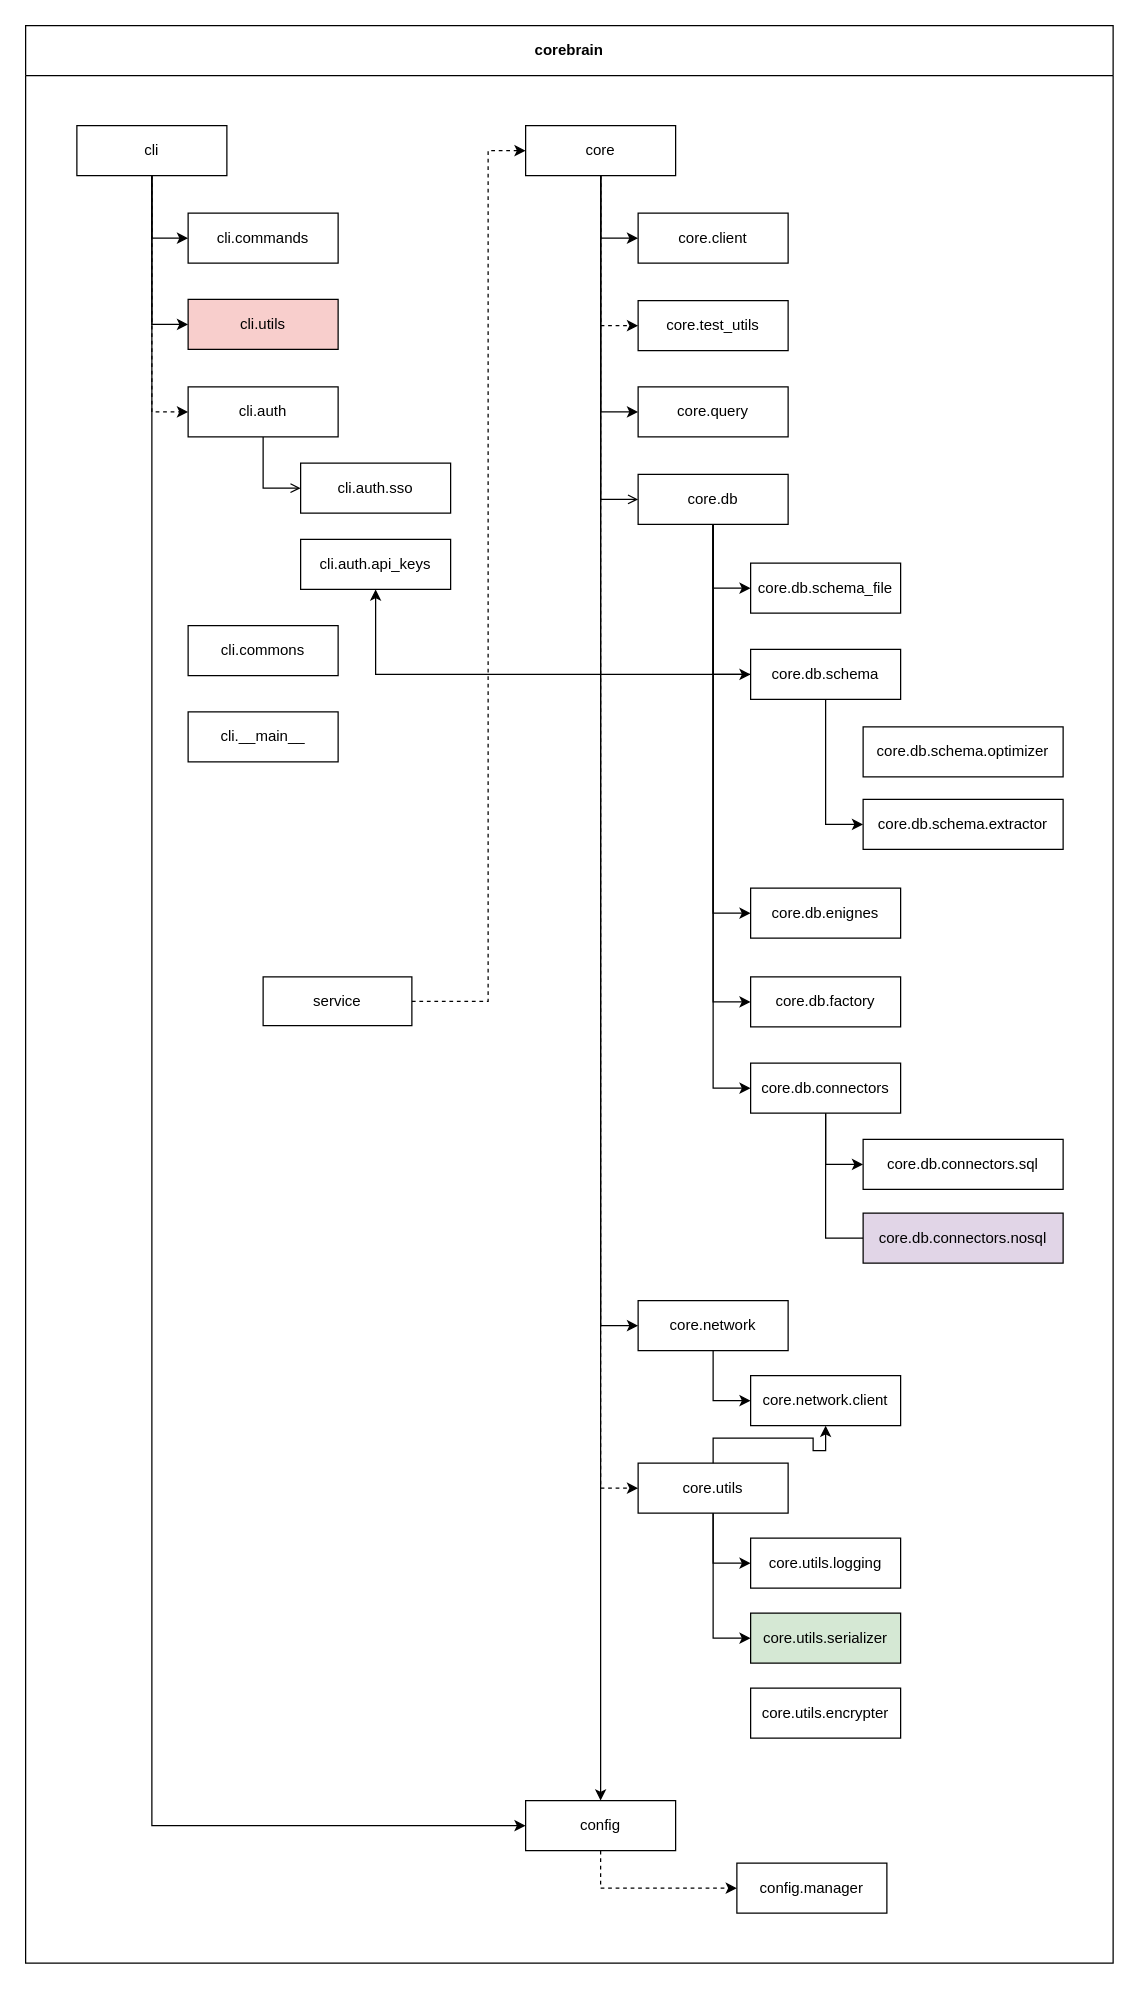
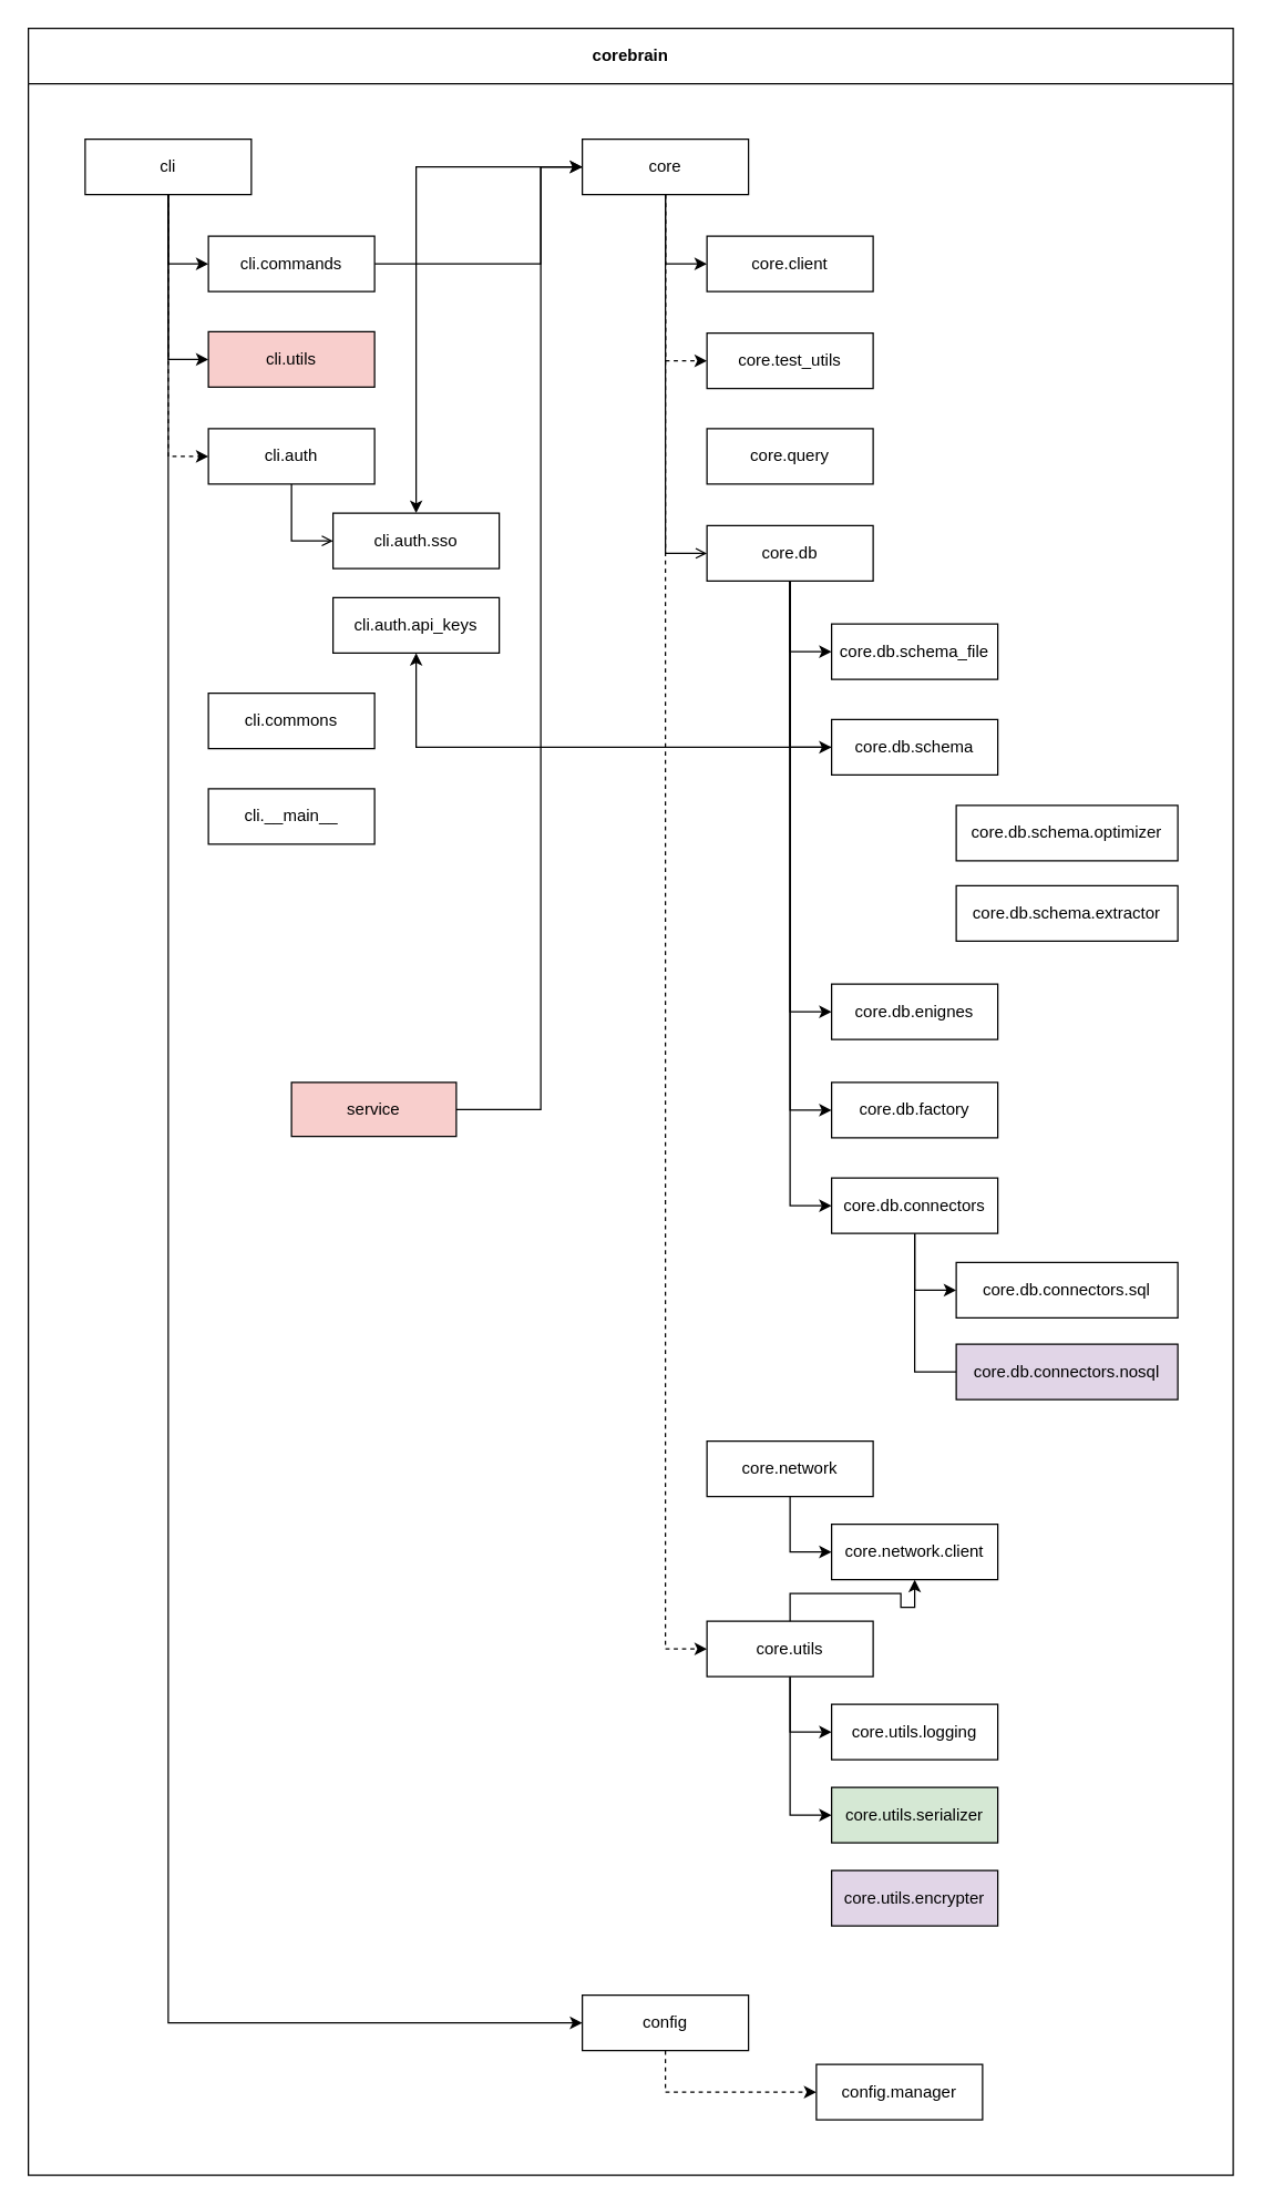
  <mxCell id="0" />
  <mxCell id="1" parent="0" />
  <mxCell id="2" value="c&lt;span style=&quot;background-color: transparent; color: light-dark(rgb(0, 0, 0), rgb(255, 255, 255));&quot;&gt;orebrain&lt;/span&gt;" style="swimlane;whiteSpace=wrap;html=1;startSize=40;movable=1;resizable=1;rotatable=1;deletable=1;editable=1;locked=0;connectable=1;rotation=0;direction=east;" parent="1" vertex="1"><mxGeometry x="20" y="20" width="870" height="1550" as="geometry" /></mxCell>
  <mxCell id="3" style="edgeStyle=orthogonalEdgeStyle;rounded=0;orthogonalLoop=1;jettySize=auto;html=1;entryX=0;entryY=0.5;entryDx=0;entryDy=0;dashed=1;" parent="2" source="6" target="10" edge="1"><mxGeometry relative="1" as="geometry" /></mxCell>
  <mxCell id="4" style="edgeStyle=orthogonalEdgeStyle;rounded=0;orthogonalLoop=1;jettySize=auto;html=1;entryX=0;entryY=0.5;entryDx=0;entryDy=0;endArrow=open;" parent="2" source="6" target="11" edge="1"><mxGeometry relative="1" as="geometry" /></mxCell>
- <mxCell id="5" style="edgeStyle=orthogonalEdgeStyle;rounded=0;orthogonalLoop=1;jettySize=auto;html=1;entryX=0.5;entryY=0;entryDx=0;entryDy=0;" parent="2" source="6" target="42" edge="1"><mxGeometry relative="1" as="geometry" /></mxCell>
+ <mxCell id="5" style="edgeStyle=orthogonalEdgeStyle;rounded=0;orthogonalLoop=1;jettySize=auto;html=1;" parent="2" source="6" target="7" edge="1"><mxGeometry relative="1" as="geometry" /></mxCell>
  <mxCell id="6" value="core" style="rounded=0;whiteSpace=wrap;html=1;rotation=0;" parent="2" vertex="1"><mxGeometry x="400" y="80" width="120" height="40" as="geometry" /></mxCell>
  <mxCell id="7" value="cli.auth.sso" style="rounded=0;whiteSpace=wrap;html=1;rotation=0;" parent="2" vertex="1"><mxGeometry x="220" y="350" width="120" height="40" as="geometry" /></mxCell>
  <mxCell id="8" value="cli.commons" style="rounded=0;whiteSpace=wrap;html=1;rotation=0;" parent="2" vertex="1"><mxGeometry x="130" y="480" width="120" height="40" as="geometry" /></mxCell>
  <mxCell id="9" value="cli.auth.api_keys" style="rounded=0;whiteSpace=wrap;html=1;rotation=0;" parent="2" vertex="1"><mxGeometry x="220" y="411" width="120" height="40" as="geometry" /></mxCell>
  <mxCell id="10" value="core.test_utils" style="rounded=0;whiteSpace=wrap;html=1;rotation=0;" parent="2" vertex="1"><mxGeometry x="490" y="220" width="120" height="40" as="geometry" /></mxCell>
  <mxCell id="11" value="core.db" style="rounded=0;whiteSpace=wrap;html=1;rotation=0;" parent="2" vertex="1"><mxGeometry x="490" y="359" width="120" height="40" as="geometry" /></mxCell>
  <mxCell id="12" style="edgeStyle=orthogonalEdgeStyle;rounded=0;orthogonalLoop=1;jettySize=auto;html=1;entryX=0;entryY=0.5;entryDx=0;entryDy=0;" parent="2" source="11" target="17" edge="1"><mxGeometry relative="1" as="geometry" /></mxCell>
  <mxCell id="13" style="edgeStyle=orthogonalEdgeStyle;rounded=0;orthogonalLoop=1;jettySize=auto;html=1;entryX=0;entryY=0.5;entryDx=0;entryDy=0;" parent="2" source="11" target="19" edge="1"><mxGeometry relative="1" as="geometry" /></mxCell>
  <mxCell id="14" style="edgeStyle=orthogonalEdgeStyle;rounded=0;orthogonalLoop=1;jettySize=auto;html=1;entryX=0;entryY=0.5;entryDx=0;entryDy=0;" parent="2" source="11" target="23" edge="1"><mxGeometry relative="1" as="geometry" /></mxCell>
  <mxCell id="15" style="edgeStyle=orthogonalEdgeStyle;rounded=0;orthogonalLoop=1;jettySize=auto;html=1;entryX=0;entryY=0.5;entryDx=0;entryDy=0;" parent="2" source="11" target="24" edge="1"><mxGeometry relative="1" as="geometry" /></mxCell>
  <mxCell id="16" style="edgeStyle=orthogonalEdgeStyle;rounded=0;orthogonalLoop=1;jettySize=auto;html=1;entryX=0;entryY=0.5;entryDx=0;entryDy=0;" parent="2" source="11" target="27" edge="1"><mxGeometry relative="1" as="geometry" /></mxCell>
  <mxCell id="17" value="core.db.schema_file" style="rounded=0;whiteSpace=wrap;html=1;rotation=0;" parent="2" vertex="1"><mxGeometry x="580" y="430" width="120" height="40" as="geometry" /></mxCell>
- <mxCell id="18" style="edgeStyle=orthogonalEdgeStyle;rounded=0;orthogonalLoop=1;jettySize=auto;html=1;entryX=0;entryY=0.5;entryDx=0;entryDy=0;" parent="2" source="19" target="22" edge="1"><mxGeometry relative="1" as="geometry" /></mxCell>
  <mxCell id="19" value="core.db.schema" style="rounded=0;whiteSpace=wrap;html=1;rotation=0;" parent="2" vertex="1"><mxGeometry x="580" y="499" width="120" height="40" as="geometry" /></mxCell>
  <mxCell id="20" style="edgeStyle=orthogonalEdgeStyle;rounded=0;orthogonalLoop=1;jettySize=auto;html=1;" parent="2" source="19" target="9" edge="1"><mxGeometry relative="1" as="geometry" /></mxCell>
  <mxCell id="21" value="core.db.schema.optimizer" style="rounded=0;whiteSpace=wrap;html=1;rotation=0;" parent="2" vertex="1"><mxGeometry x="670" y="561" width="160" height="40" as="geometry" /></mxCell>
  <mxCell id="22" value="core.db.schema.extractor" style="rounded=0;whiteSpace=wrap;html=1;rotation=0;" parent="2" vertex="1"><mxGeometry x="670" y="619" width="160" height="40" as="geometry" /></mxCell>
  <mxCell id="23" value="core.db.&lt;span style=&quot;background-color: transparent; color: light-dark(rgb(0, 0, 0), rgb(255, 255, 255));&quot;&gt;enignes&lt;/span&gt;" style="rounded=0;whiteSpace=wrap;html=1;rotation=0;" parent="2" vertex="1"><mxGeometry x="580" y="690" width="120" height="40" as="geometry" /></mxCell>
  <mxCell id="24" value="core.db.factory" style="rounded=0;whiteSpace=wrap;html=1;rotation=0;" parent="2" vertex="1"><mxGeometry x="580" y="761" width="120" height="40" as="geometry" /></mxCell>
  <mxCell id="25" style="edgeStyle=orthogonalEdgeStyle;rounded=0;orthogonalLoop=1;jettySize=auto;html=1;entryX=0;entryY=0.5;entryDx=0;entryDy=0;" parent="2" source="27" target="28" edge="1"><mxGeometry relative="1" as="geometry" /></mxCell>
  <mxCell id="26" style="edgeStyle=orthogonalEdgeStyle;rounded=0;orthogonalLoop=1;jettySize=auto;html=1;entryX=0;entryY=0.5;entryDx=0;entryDy=0;endArrow=none;" parent="2" source="27" target="29" edge="1"><mxGeometry relative="1" as="geometry" /></mxCell>
  <mxCell id="27" value="core.db.connectors" style="rounded=0;whiteSpace=wrap;html=1;rotation=0;" parent="2" vertex="1"><mxGeometry x="580" y="830" width="120" height="40" as="geometry" /></mxCell>
  <mxCell id="28" value="core.db.connectors.sql" style="rounded=0;whiteSpace=wrap;html=1;rotation=0;" parent="2" vertex="1"><mxGeometry x="670" y="891" width="160" height="40" as="geometry" /></mxCell>
  <mxCell id="29" value="core.db.connectors.nosql" style="rounded=0;whiteSpace=wrap;html=1;rotation=0;fillColor=#e1d5e7;" parent="2" vertex="1"><mxGeometry x="670" y="950" width="160" height="40" as="geometry" /></mxCell>
  <mxCell id="30" value="core.query" style="rounded=0;whiteSpace=wrap;html=1;rotation=0;" parent="2" vertex="1"><mxGeometry x="490" y="289" width="120" height="40" as="geometry" /></mxCell>
  <mxCell id="31" value="core.client" style="rounded=0;whiteSpace=wrap;html=1;rotation=0;" parent="2" vertex="1"><mxGeometry x="490" y="150" width="120" height="40" as="geometry" /></mxCell>
  <mxCell id="32" value="core.utils.logging" style="rounded=0;whiteSpace=wrap;html=1;rotation=0;" parent="2" vertex="1"><mxGeometry x="580" y="1210" width="120" height="40" as="geometry" /></mxCell>
  <mxCell id="33" value="core.network" style="rounded=0;whiteSpace=wrap;html=1;rotation=0;" parent="2" vertex="1"><mxGeometry x="490" y="1020" width="120" height="40" as="geometry" /></mxCell>
  <mxCell id="34" value="core.network.client" style="rounded=0;whiteSpace=wrap;html=1;rotation=0;" parent="2" vertex="1"><mxGeometry x="580" y="1080" width="120" height="40" as="geometry" /></mxCell>
  <mxCell id="35" style="edgeStyle=orthogonalEdgeStyle;rounded=0;orthogonalLoop=1;jettySize=auto;html=1;entryX=0;entryY=0.5;entryDx=0;entryDy=0;" parent="2" source="33" target="34" edge="1"><mxGeometry relative="1" as="geometry" /></mxCell>
  <mxCell id="36" value="core.utils" style="rounded=0;whiteSpace=wrap;html=1;rotation=0;" parent="2" vertex="1"><mxGeometry x="490" y="1150" width="120" height="40" as="geometry" /></mxCell>
  <mxCell id="37" style="edgeStyle=orthogonalEdgeStyle;rounded=0;orthogonalLoop=1;jettySize=auto;html=1;entryX=0;entryY=0.5;entryDx=0;entryDy=0;" parent="2" source="36" target="32" edge="1"><mxGeometry relative="1" as="geometry" /></mxCell>
  <mxCell id="38" value="core.utils.serializer" style="rounded=0;whiteSpace=wrap;html=1;rotation=0;fillColor=#d5e8d4;" parent="2" vertex="1"><mxGeometry x="580" y="1270" width="120" height="40" as="geometry" /></mxCell>
  <mxCell id="39" style="edgeStyle=orthogonalEdgeStyle;rounded=0;orthogonalLoop=1;jettySize=auto;html=1;entryX=0;entryY=0.5;entryDx=0;entryDy=0;" parent="2" source="36" target="38" edge="1"><mxGeometry relative="1" as="geometry" /></mxCell>
- <mxCell id="40" value="core.utils.encrypter" style="rounded=0;whiteSpace=wrap;html=1;rotation=0;" parent="2" vertex="1"><mxGeometry x="580" y="1330" width="120" height="40" as="geometry" /></mxCell>
+ <mxCell id="40" value="core.utils.encrypter" style="rounded=0;whiteSpace=wrap;html=1;rotation=0;fillColor=#e1d5e7;" parent="2" vertex="1"><mxGeometry x="580" y="1330" width="120" height="40" as="geometry" /></mxCell>
  <mxCell id="41" style="edgeStyle=orthogonalEdgeStyle;rounded=0;orthogonalLoop=1;jettySize=auto;html=1;" parent="2" source="36" target="34" edge="1"><mxGeometry relative="1" as="geometry" /></mxCell>
  <mxCell id="42" value="&lt;div&gt;&lt;span style=&quot;background-color: transparent; color: light-dark(rgb(0, 0, 0), rgb(255, 255, 255));&quot;&gt;config&lt;/span&gt;&lt;/div&gt;" style="rounded=0;whiteSpace=wrap;html=1;rotation=0;" parent="2" vertex="1"><mxGeometry x="400" y="1420" width="120" height="40" as="geometry" /></mxCell>
  <mxCell id="43" value="config.manager" style="rounded=0;whiteSpace=wrap;html=1;rotation=0;" parent="2" vertex="1"><mxGeometry x="569" y="1470" width="120" height="40" as="geometry" /></mxCell>
  <mxCell id="44" style="edgeStyle=orthogonalEdgeStyle;rounded=0;orthogonalLoop=1;jettySize=auto;html=1;entryX=0;entryY=0.5;entryDx=0;entryDy=0;dashed=1;" parent="2" source="42" target="43" edge="1"><mxGeometry relative="1" as="geometry"><Array as="points"><mxPoint x="460" y="1490" /></Array></mxGeometry></mxCell>
- <mxCell id="45" style="edgeStyle=orthogonalEdgeStyle;rounded=0;orthogonalLoop=1;jettySize=auto;html=1;entryX=0;entryY=0.5;entryDx=0;entryDy=0;dashed=1;" parent="2" source="46" target="6" edge="1"><mxGeometry relative="1" as="geometry"><Array as="points"><mxPoint x="370" y="781" /><mxPoint x="370" y="100" /></Array></mxGeometry></mxCell>
- <mxCell id="46" value="service" style="rounded=0;whiteSpace=wrap;html=1;" parent="2" vertex="1"><mxGeometry x="190" y="761" width="119" height="39" as="geometry" /></mxCell>
+ <mxCell id="45" style="edgeStyle=orthogonalEdgeStyle;rounded=0;orthogonalLoop=1;jettySize=auto;html=1;entryX=0;entryY=0.5;entryDx=0;entryDy=0;" parent="2" source="46" target="6" edge="1"><mxGeometry relative="1" as="geometry"><Array as="points"><mxPoint x="370" y="781" /><mxPoint x="370" y="100" /></Array></mxGeometry></mxCell>
+ <mxCell id="46" value="service" style="rounded=0;whiteSpace=wrap;html=1;fillColor=#f8cecc;" parent="2" vertex="1"><mxGeometry x="190" y="761" width="119" height="39" as="geometry" /></mxCell>
  <mxCell id="47" value="cli.__main__" style="rounded=0;whiteSpace=wrap;html=1;rotation=0;" parent="2" vertex="1"><mxGeometry x="130" y="549" width="120" height="40" as="geometry" /></mxCell>
+ <mxCell id="48" style="edgeStyle=orthogonalEdgeStyle;rounded=0;orthogonalLoop=1;jettySize=auto;html=1;entryX=0;entryY=0.5;entryDx=0;entryDy=0;" parent="2" source="49" target="6" edge="1"><mxGeometry relative="1" as="geometry"><Array as="points"><mxPoint x="370" y="170" /><mxPoint x="370" y="100" /></Array></mxGeometry></mxCell>
  <mxCell id="49" value="cli.commands" style="rounded=0;whiteSpace=wrap;html=1;rotation=0;" parent="2" vertex="1"><mxGeometry x="130" y="150" width="120" height="40" as="geometry" /></mxCell>
  <mxCell id="50" style="edgeStyle=orthogonalEdgeStyle;rounded=0;orthogonalLoop=1;jettySize=auto;html=1;entryX=0;entryY=0.5;entryDx=0;entryDy=0;" parent="2" source="51" target="42" edge="1"><mxGeometry relative="1" as="geometry"><Array as="points"><mxPoint x="101" y="1440" /></Array></mxGeometry></mxCell>
  <mxCell id="51" value="cli" style="rounded=0;whiteSpace=wrap;html=1;rotation=0;" parent="2" vertex="1"><mxGeometry x="41" y="80" width="120" height="40" as="geometry" /></mxCell>
  <mxCell id="52" style="edgeStyle=orthogonalEdgeStyle;rounded=0;orthogonalLoop=1;jettySize=auto;html=1;entryX=0;entryY=0.5;entryDx=0;entryDy=0;" parent="2" source="51" target="49" edge="1"><mxGeometry relative="1" as="geometry" /></mxCell>
  <mxCell id="53" value="cli.utils" style="rounded=0;whiteSpace=wrap;html=1;rotation=0;fillColor=#f8cecc;" parent="2" vertex="1"><mxGeometry x="130" y="219" width="120" height="40" as="geometry" /></mxCell>
  <mxCell id="54" style="edgeStyle=orthogonalEdgeStyle;rounded=0;orthogonalLoop=1;jettySize=auto;html=1;entryX=0;entryY=0.5;entryDx=0;entryDy=0;" parent="2" source="51" target="53" edge="1"><mxGeometry relative="1" as="geometry" /></mxCell>
  <mxCell id="55" value="cli.auth" style="rounded=0;whiteSpace=wrap;html=1;rotation=0;" parent="2" vertex="1"><mxGeometry x="130" y="289" width="120" height="40" as="geometry" /></mxCell>
  <mxCell id="56" style="edgeStyle=orthogonalEdgeStyle;rounded=0;orthogonalLoop=1;jettySize=auto;html=1;entryX=0;entryY=0.5;entryDx=0;entryDy=0;dashed=1;" parent="2" source="51" target="55" edge="1"><mxGeometry relative="1" as="geometry" /></mxCell>
- <mxCell id="57" style="edgeStyle=orthogonalEdgeStyle;rounded=0;orthogonalLoop=1;jettySize=auto;html=1;entryX=0;entryY=0.5;entryDx=0;entryDy=0;" parent="2" source="6" target="30" edge="1"><mxGeometry relative="1" as="geometry" /></mxCell>
  <mxCell id="58" style="edgeStyle=orthogonalEdgeStyle;rounded=0;orthogonalLoop=1;jettySize=auto;html=1;entryX=0;entryY=0.5;entryDx=0;entryDy=0;" parent="2" source="6" target="31" edge="1"><mxGeometry relative="1" as="geometry" /></mxCell>
- <mxCell id="59" style="edgeStyle=orthogonalEdgeStyle;rounded=0;orthogonalLoop=1;jettySize=auto;html=1;entryX=0;entryY=0.5;entryDx=0;entryDy=0;" parent="2" source="6" target="33" edge="1"><mxGeometry relative="1" as="geometry" /></mxCell>
  <mxCell id="60" style="edgeStyle=orthogonalEdgeStyle;rounded=0;orthogonalLoop=1;jettySize=auto;html=1;entryX=0;entryY=0.5;entryDx=0;entryDy=0;dashed=1;" parent="2" source="6" target="36" edge="1"><mxGeometry relative="1" as="geometry" /></mxCell>
  <mxCell id="61" style="edgeStyle=orthogonalEdgeStyle;rounded=0;orthogonalLoop=1;jettySize=auto;html=1;entryX=0;entryY=0.5;entryDx=0;entryDy=0;endArrow=open;" parent="2" source="55" target="7" edge="1"><mxGeometry relative="1" as="geometry" /></mxCell>
